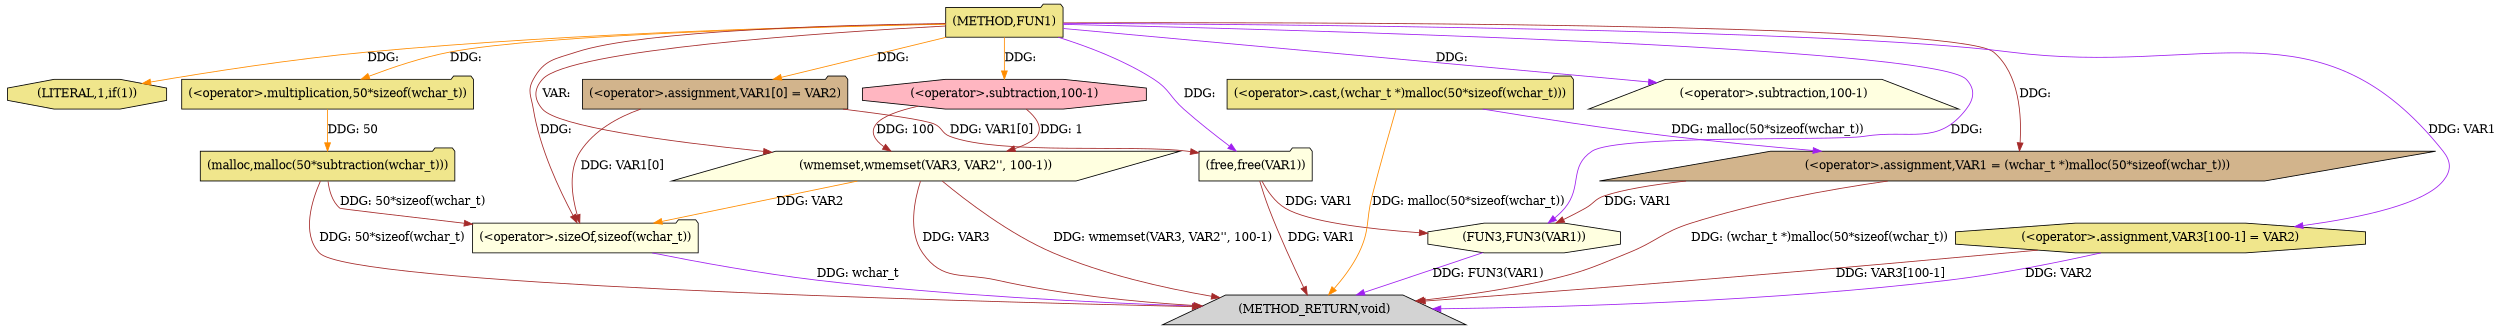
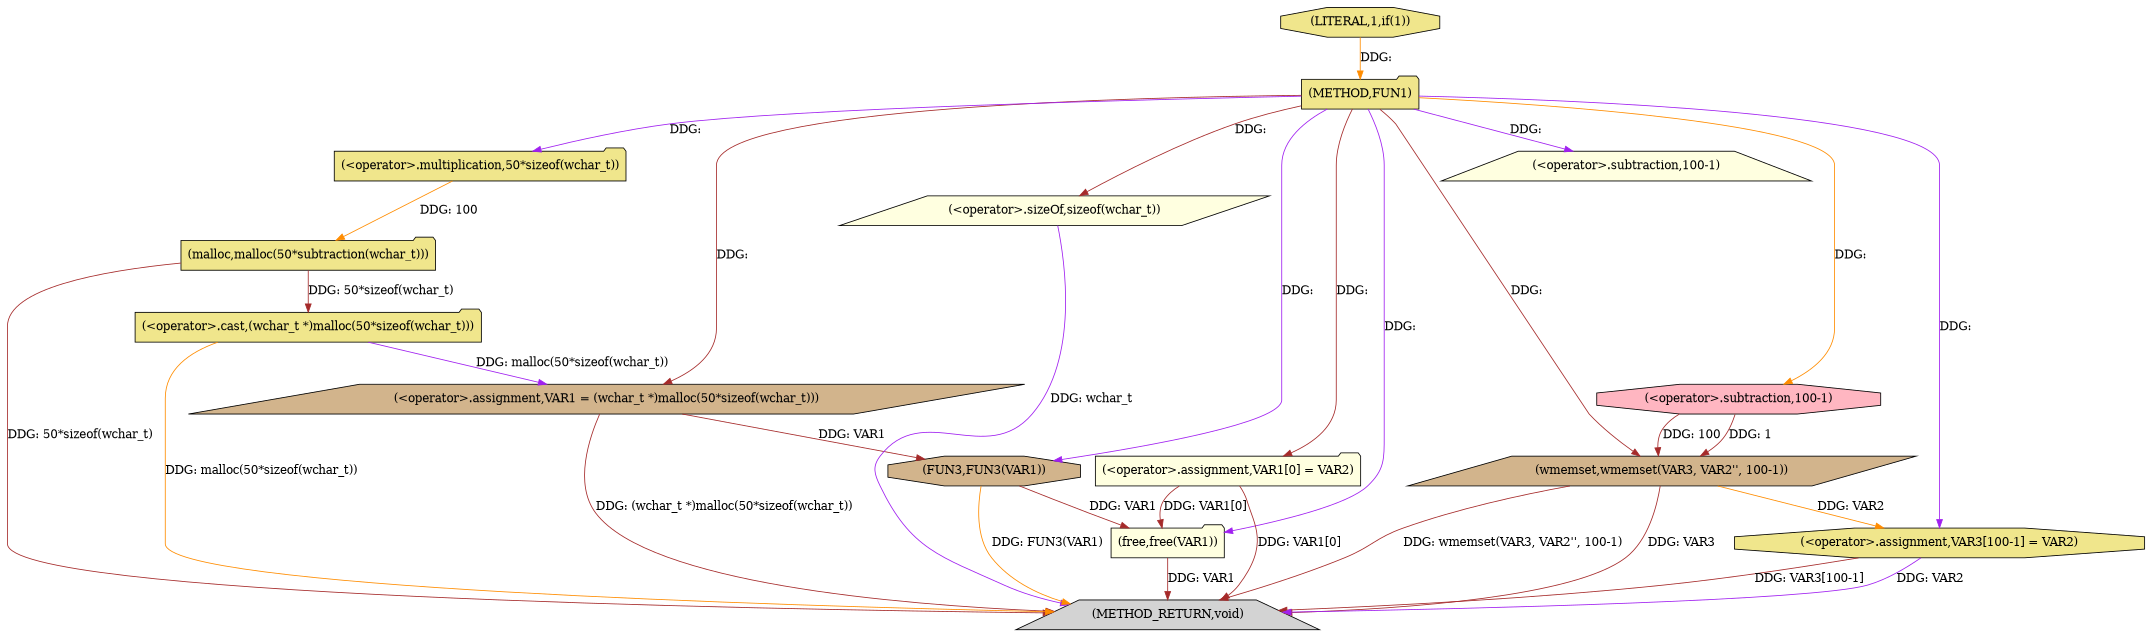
  digraph {
    node [fillcolor=khaki shape=folder style=filled]
    edge [color=brown]
    n1 [label="(METHOD,FUN1)"]
    n2 [label="(LITERAL,1,if(1))" shape=octagon]
    n3 [fillcolor=tan label="(<operator>.assignment,VAR1 = (wchar_t *)malloc(50*sizeof(wchar_t)))" shape=parallelogram]
    n4 [label="(<operator>.multiplication,50*sizeof(wchar_t))"]
-   n5 [fillcolor=lightyellow label="(<operator>.sizeOf,sizeof(wchar_t))"]
-   n6 [fillcolor=tan label="(<operator>.assignment,VAR1[0] = VAR2)"]
-   n7 [fillcolor=lightyellow label="(wmemset,wmemset(VAR3, VAR2'', 100-1))" shape=parallelogram]
+   n5 [fillcolor=lightyellow label="(<operator>.sizeOf,sizeof(wchar_t))" shape=parallelogram]
+   n6 [fillcolor=lightyellow label="(<operator>.assignment,VAR1[0] = VAR2)"]
+   n7 [fillcolor=tan label="(wmemset,wmemset(VAR3, VAR2'', 100-1))" shape=parallelogram]
    n8 [fillcolor=lightpink label="(<operator>.subtraction,100-1)" shape=octagon]
    n9 [label="(<operator>.assignment,VAR3[100-1] = VAR2)" shape=octagon]
    n10 [fillcolor=lightyellow label="(<operator>.subtraction,100-1)" shape=trapezium]
-   n11 [fillcolor=lightyellow label="(FUN3,FUN3(VAR1))" shape=octagon]
+   n11 [fillcolor=tan label="(FUN3,FUN3(VAR1))" shape=octagon]
    n12 [fillcolor=lightyellow label="(free,free(VAR1))"]
    n13 [fillcolor=lightgrey label="(METHOD_RETURN,void)" shape=trapezium]
    n14 [label="(malloc,malloc(50*subtraction(wchar_t)))"]
    n15 [label="(<operator>.cast,(wchar_t *)malloc(50*sizeof(wchar_t)))"]
-   n1 -> n2 [color=darkorange label="DDG: "]
+   n2 -> n1 [color=darkorange label="DDG: "]
    n1 -> n3 [label="DDG: "]
-   n1 -> n4 [color=darkorange label="DDG: "]
+   n1 -> n4 [color=purple label="DDG: "]
    n1 -> n5 [label="DDG: "]
-   n1 -> n6 [color=darkorange label="DDG: "]
-   n1 -> n7 [label="VAR: "]
+   n1 -> n6 [label="DDG: "]
+   n1 -> n7 [label="DDG: "]
    n1 -> n8 [color=darkorange label="DDG: "]
-   n1 -> n9 [color=purple label="DDG: VAR1"]
+   n1 -> n9 [color=purple label="DDG: "]
    n1 -> n10 [color=purple label="DDG: "]
    n1 -> n11 [color=purple label="DDG: "]
    n1 -> n12 [color=purple label="DDG: "]
    n3 -> n11 [label="DDG: VAR1"]
    n3 -> n13 [label="DDG: (wchar_t *)malloc(50*sizeof(wchar_t))"]
-   n4 -> n14 [color=darkorange label="DDG: 50"]
+   n4 -> n14 [color=darkorange label="DDG: 100"]
    n5 -> n13 [color=purple label="DDG: wchar_t"]
    n6 -> n12 [label="DDG: VAR1[0]"]
-   n6 -> n5 [label="DDG: VAR1[0]"]
-   n7 -> n5 [color=darkorange label="DDG: VAR2"]
+   n6 -> n13 [label="DDG: VAR1[0]"]
+   n7 -> n9 [color=darkorange label="DDG: VAR2"]
    n7 -> n13 [label="DDG: VAR3"]
    n7 -> n13 [label="DDG: wmemset(VAR3, VAR2'', 100-1)"]
    n8 -> n7 [label="DDG: 100"]
    n8 -> n7 [label="DDG: 1"]
    n9 -> n13 [label="DDG: VAR3[100-1]"]
    n9 -> n13 [color=purple label="DDG: VAR2"]
-   n12 -> n11 [label="DDG: VAR1"]
-   n11 -> n13 [color=purple label="DDG: FUN3(VAR1)"]
+   n11 -> n12 [label="DDG: VAR1"]
+   n11 -> n13 [color=darkorange label="DDG: FUN3(VAR1)"]
    n12 -> n13 [label="DDG: VAR1"]
    n14 -> n13 [label="DDG: 50*sizeof(wchar_t)"]
-   n14 -> n5 [label="DDG: 50*sizeof(wchar_t)"]
+   n14 -> n15 [label="DDG: 50*sizeof(wchar_t)"]
    n15 -> n3 [color=purple label="DDG: malloc(50*sizeof(wchar_t))"]
    n15 -> n13 [color=darkorange label="DDG: malloc(50*sizeof(wchar_t))"]
  }
